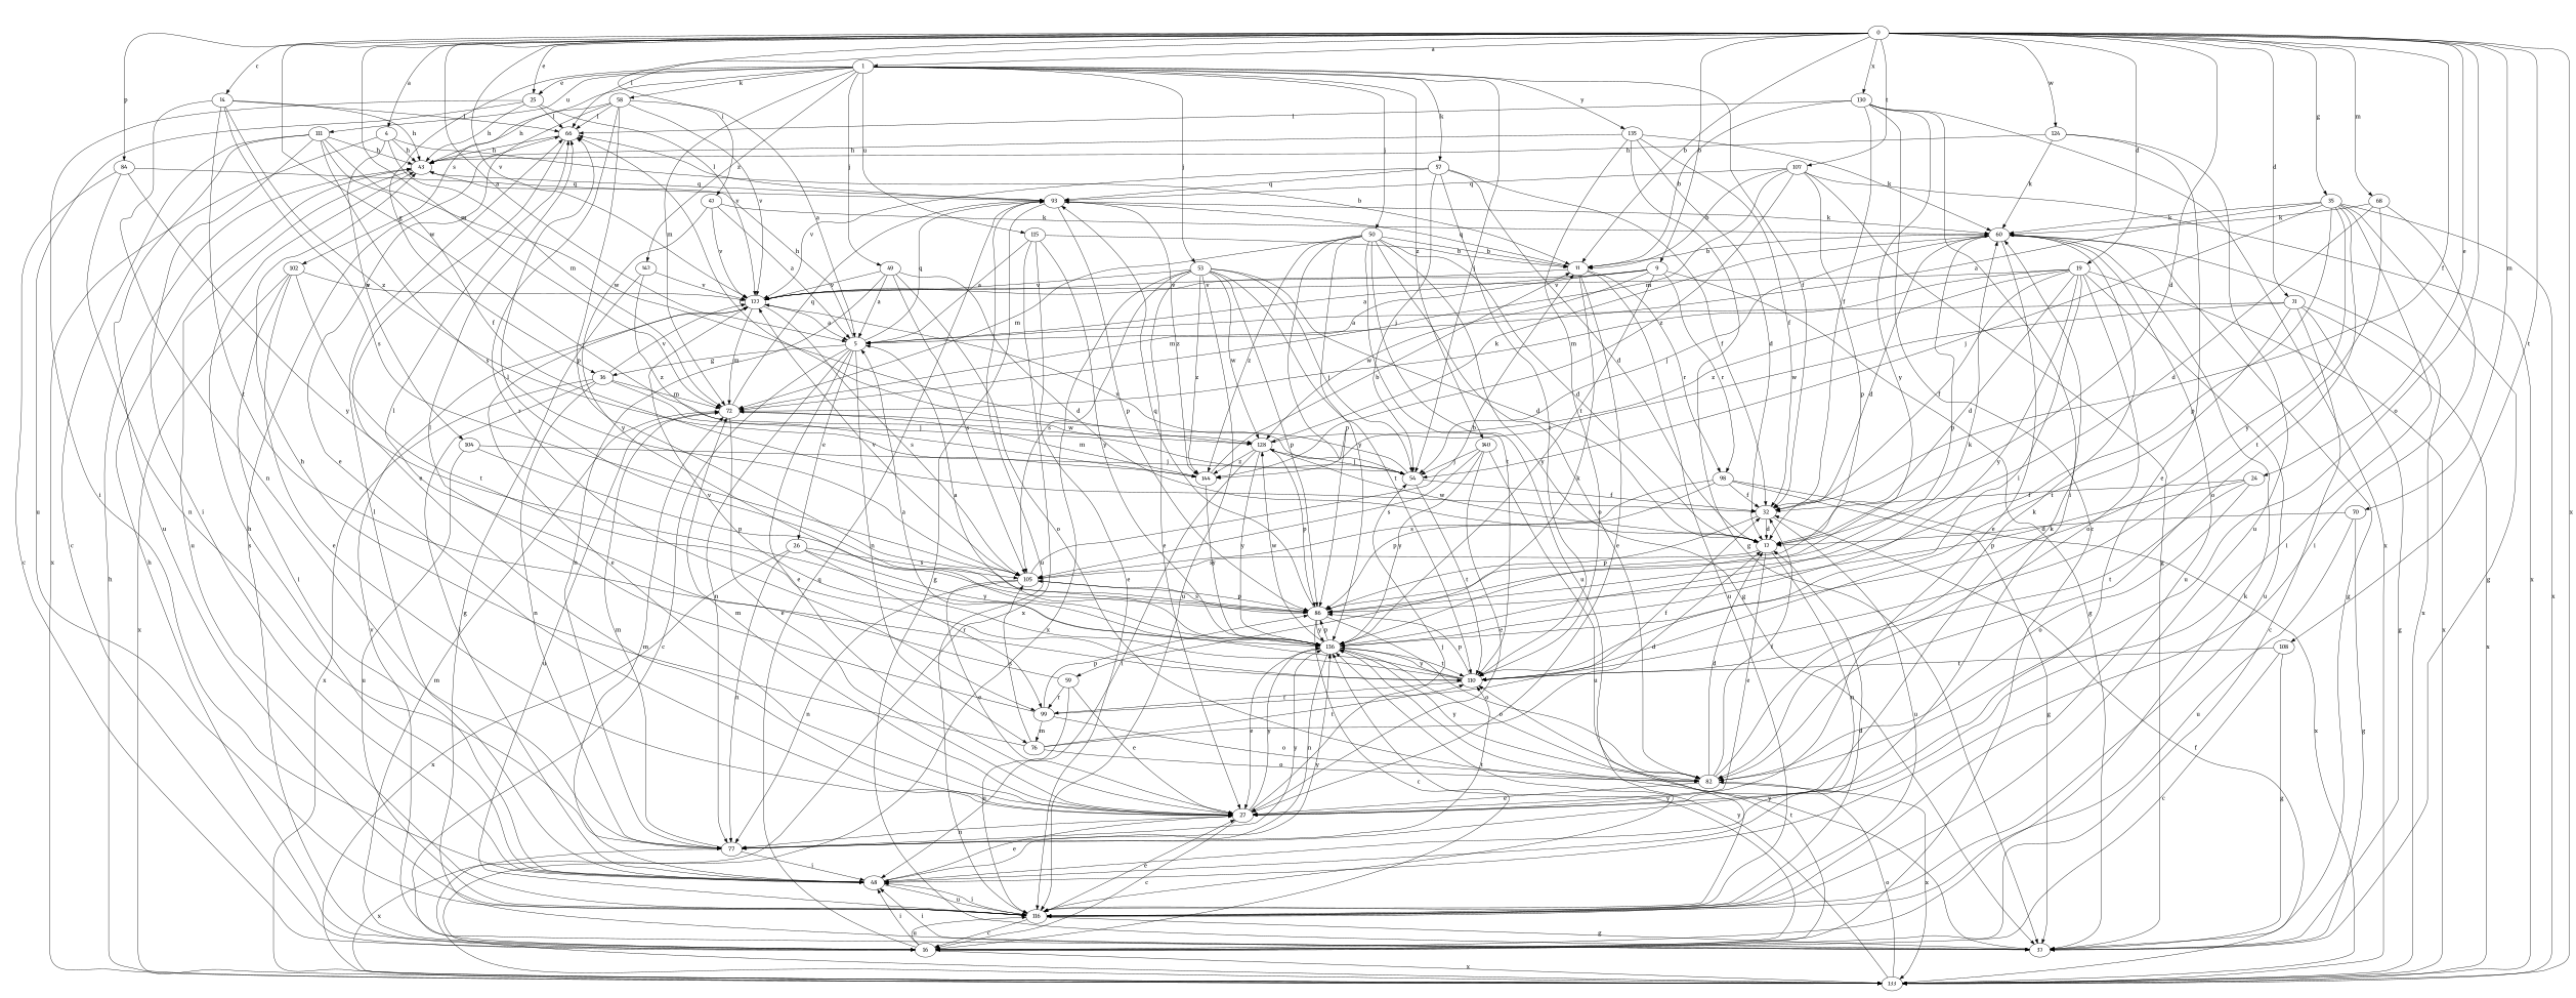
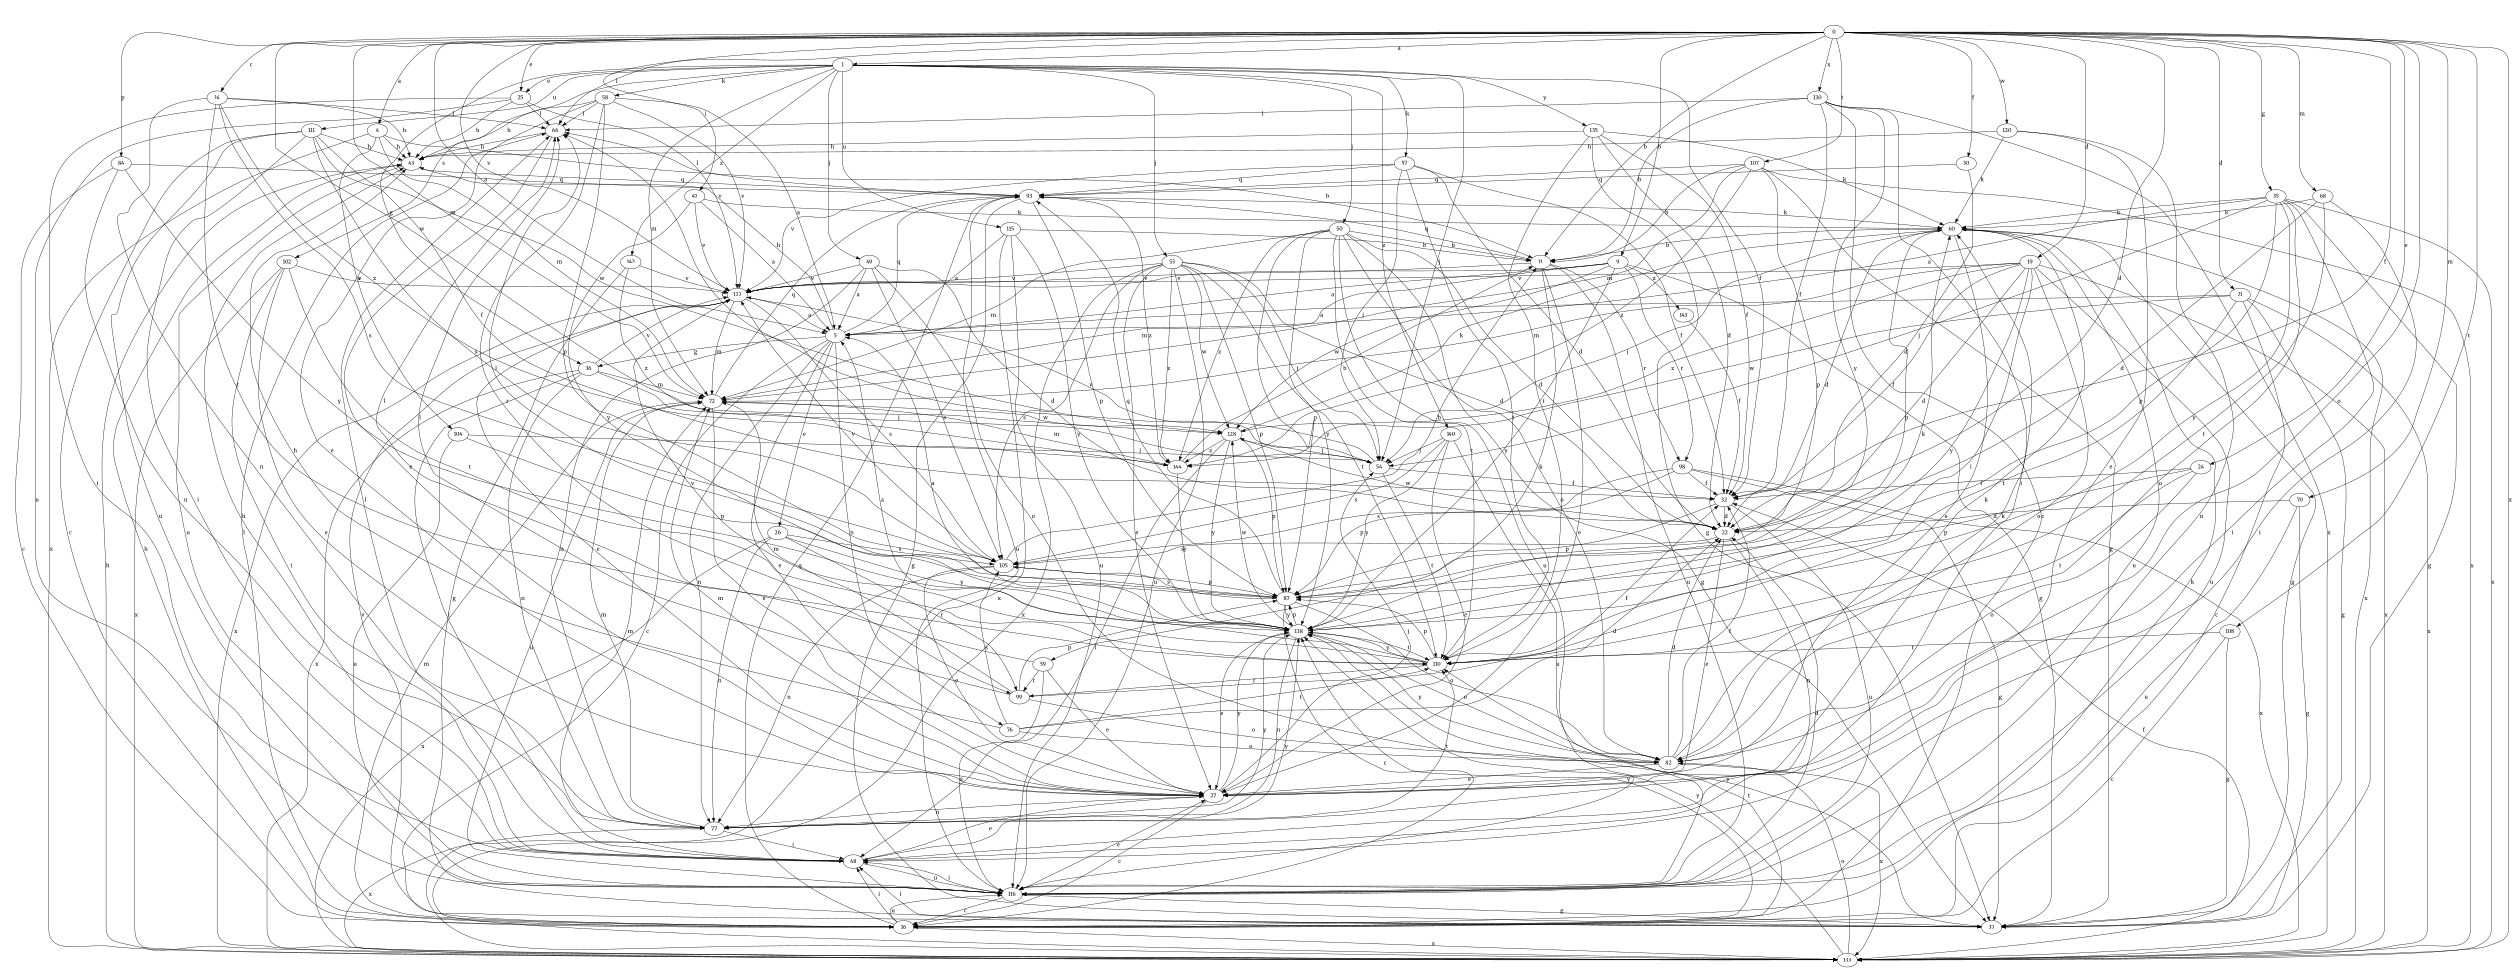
  strict digraph {
    fontname=Merriweather
    node [fontname=Merriweather]
    edge [fontname=Merriweather]
    0
    1
    4
    5
    9
    11
    14
    19
    21
-   22 [label=12]
+   22
    24
    25
+   30
    32
    35
    47
    66
    68
    70
    72
    82
    84
    107
    108
    122
-   124
+   124 [label=120]
    128
    130
    133
    36
    49
    50
    53
    54
    57
    58
    102
    111
    115
    135
    140
    142
    43
    104
    16
    26
    27
    76
    77
    93
    37
    98
-   138 [label=136]
+   138
+   143
    59
    116
    105
    110
    144
-   87 [label=86]
+   87
    48
    60
    99
    0 -> 1 [label=a]
    0 -> 4 [label=a]
    0 -> 5 [label=a]
    0 -> 9 [label=b]
    0 -> 11 [label=b]
    0 -> 14 [label=c]
    0 -> 19 [label=d]
    0 -> 21 [label=d]
    0 -> 22 [label=d]
    0 -> 24 [label=e]
    0 -> 25 [label=e]
+   0 -> 30 [label=f]
    0 -> 32 [label=f]
    0 -> 35 [label=g]
    0 -> 47 [label=i]
    0 -> 66 [label=l]
    0 -> 68 [label=m]
    0 -> 70 [label=m]
    0 -> 72 [label=m]
    0 -> 82 [label=o]
    0 -> 84 [label=p]
    0 -> 107 [label=t]
    0 -> 108 [label=t]
    0 -> 122 [label=v]
    0 -> 124 [label=w]
    0 -> 128 [label=w]
    0 -> 130 [label=x]
    0 -> 133 [label=x]
    1 -> 25 [label=e]
    1 -> 32 [label=f]
    1 -> 72 [label=m]
    1 -> 36 [label=g]
    1 -> 49 [label=j]
    1 -> 50 [label=j]
    1 -> 53 [label=j]
    1 -> 54 [label=j]
    1 -> 57 [label=k]
    1 -> 58 [label=k]
    1 -> 102 [label=s]
    1 -> 111 [label=u]
    1 -> 115 [label=u]
    1 -> 135 [label=y]
    1 -> 140 [label=z]
    1 -> 142 [label=z]
    4 -> 11 [label=b]
    4 -> 72 [label=m]
    4 -> 133 [label=x]
    4 -> 43 [label=h]
    4 -> 104 [label=s]
    5 -> 36 [label=g]
    5 -> 43 [label=h]
    5 -> 16 [label=c]
    5 -> 26 [label=e]
    5 -> 27 [label=e]
    5 -> 76 [label=n]
    5 -> 77 [label=n]
    5 -> 93 [label=q]
    9 -> 5 [label=a]
    9 -> 72 [label=m]
    9 -> 122 [label=v]
    9 -> 128 [label=w]
    9 -> 37 [label=g]
    9 -> 98 [label=r]
    9 -> 138 [label=y]
+   9 -> 143 [label=z]
    11 -> 122 [label=v]
    11 -> 27 [label=e]
    11 -> 93 [label=q]
    11 -> 98 [label=r]
    11 -> 59 [label=k]
    11 -> 116 [label=u]
    14 -> 66 [label=l]
    14 -> 43 [label=h]
    14 -> 77 [label=n]
    14 -> 105 [label=s]
    14 -> 110 [label=t]
    14 -> 144 [label=z]
    19 -> 22 [label=d]
    19 -> 32 [label=f]
    19 -> 72 [label=m]
    19 -> 82 [label=o]
    19 -> 122 [label=v]
    19 -> 133 [label=x]
    19 -> 138 [label=y]
    19 -> 116 [label=u]
    19 -> 110 [label=i]
    19 -> 144 [label=z]
    21 -> 5 [label=a]
    21 -> 128 [label=w]
    21 -> 133 [label=x]
    21 -> 16 [label=c]
    21 -> 37 [label=g]
    21 -> 110 [label=t]
    22 -> 128 [label=w]
    22 -> 27 [label=e]
    22 -> 77 [label=n]
    22 -> 105 [label=s]
    24 -> 32 [label=f]
    24 -> 82 [label=o]
    24 -> 110 [label=t]
    24 -> 87 [label=p]
    25 -> 66 [label=l]
    25 -> 122 [label=v]
    25 -> 43 [label=h]
    25 -> 116 [label=u]
    25 -> 48 [label=i]
+   30 -> 22 [label=d]
+   30 -> 93 [label=q]
    32 -> 22 [label=d]
    32 -> 116 [label=u]
    32 -> 87 [label=p]
    35 -> 5 [label=a]
    35 -> 82 [label=o]
    35 -> 133 [label=x]
    35 -> 54 [label=j]
    35 -> 37 [label=g]
    35 -> 138 [label=y]
    35 -> 87 [label=p]
    35 -> 48 [label=i]
    35 -> 60 [label=k]
    47 -> 5 [label=a]
    47 -> 122 [label=v]
    47 -> 138 [label=y]
    47 -> 60 [label=k]
    66 -> 43 [label=h]
    66 -> 27 [label=e]
    68 -> 22 [label=d]
    68 -> 110 [label=t]
    68 -> 48 [label=i]
    68 -> 60 [label=k]
    70 -> 22 [label=d]
    70 -> 37 [label=g]
    70 -> 116 [label=u]
    72 -> 128 [label=w]
    72 -> 27 [label=e]
    72 -> 93 [label=q]
    72 -> 116 [label=u]
    82 -> 22 [label=d]
    82 -> 32 [label=f]
    82 -> 133 [label=x]
    82 -> 27 [label=e]
    82 -> 138 [label=y]
    82 -> 60 [label=k]
    84 -> 16 [label=c]
    84 -> 77 [label=n]
    84 -> 93 [label=q]
    84 -> 138 [label=y]
    107 -> 11 [label=b]
    107 -> 72 [label=m]
    107 -> 133 [label=x]
    107 -> 93 [label=q]
    107 -> 37 [label=g]
    107 -> 144 [label=z]
    107 -> 87 [label=p]
    108 -> 16 [label=c]
    108 -> 37 [label=g]
    108 -> 110 [label=t]
    122 -> 5 [label=a]
    122 -> 72 [label=m]
+   122 -> 133 [label=x]
    122 -> 27 [label=e]
    122 -> 105 [label=s]
    124 -> 43 [label=h]
    124 -> 27 [label=e]
    124 -> 116 [label=u]
    124 -> 60 [label=k]
    128 -> 54 [label=j]
    128 -> 138 [label=y]
    128 -> 144 [label=z]
    128 -> 87 [label=p]
    128 -> 48 [label=i]
    128 -> 60 [label=k]
    130 -> 11 [label=b]
    130 -> 32 [label=f]
    130 -> 66 [label=l]
    130 -> 133 [label=x]
    130 -> 16 [label=c]
    130 -> 138 [label=y]
    130 -> 48 [label=i]
    133 -> 32 [label=f]
    133 -> 82 [label=o]
    133 -> 43 [label=h]
    133 -> 138 [label=y]
    36 -> 72 [label=m]
    36 -> 122 [label=v]
    36 -> 133 [label=x]
    36 -> 54 [label=j]
    36 -> 77 [label=n]
    36 -> 48 [label=i]
    49 -> 5 [label=a]
    49 -> 22 [label=d]
    49 -> 82 [label=o]
    49 -> 122 [label=v]
    49 -> 77 [label=n]
    49 -> 105 [label=s]
    50 -> 11 [label=b]
    50 -> 22 [label=d]
    50 -> 72 [label=m]
    50 -> 82 [label=o]
    50 -> 37 [label=g]
    50 -> 138 [label=y]
    50 -> 116 [label=u]
    50 -> 110 [label=t]
    50 -> 144 [label=z]
    50 -> 87 [label=p]
    53 -> 22 [label=d]
    53 -> 122 [label=v]
    53 -> 128 [label=w]
    53 -> 133 [label=x]
    53 -> 54 [label=j]
    53 -> 27 [label=e]
    53 -> 116 [label=u]
    53 -> 105 [label=s]
    53 -> 110 [label=t]
    53 -> 144 [label=z]
    53 -> 87 [label=p]
    54 -> 32 [label=f]
    54 -> 66 [label=l]
    54 -> 122 [label=v]
    54 -> 110 [label=t]
    57 -> 22 [label=d]
    57 -> 32 [label=f]
    57 -> 122 [label=v]
    57 -> 54 [label=j]
    57 -> 93 [label=q]
    57 -> 110 [label=t]
    58 -> 5 [label=a]
    58 -> 66 [label=l]
    58 -> 122 [label=v]
    58 -> 43 [label=h]
    58 -> 27 [label=e]
    58 -> 87 [label=p]
    58 -> 99 [label=r]
    102 -> 122 [label=v]
    102 -> 133 [label=x]
    102 -> 27 [label=e]
    102 -> 110 [label=t]
    102 -> 48 [label=i]
    111 -> 32 [label=f]
    111 -> 128 [label=w]
    111 -> 43 [label=h]
    111 -> 16 [label=c]
    111 -> 116 [label=u]
    111 -> 105 [label=s]
    111 -> 48 [label=i]
    115 -> 5 [label=a]
    115 -> 11 [label=b]
    115 -> 133 [label=x]
    115 -> 138 [label=y]
-   115 -> 116 [label=e]
+   115 -> 116 [label=u]
    135 -> 22 [label=d]
    135 -> 32 [label=f]
    135 -> 43 [label=h]
    135 -> 37 [label=g]
    135 -> 110 [label=t]
    135 -> 60 [label=k]
    140 -> 54 [label=j]
    140 -> 27 [label=e]
    140 -> 138 [label=y]
    140 -> 116 [label=u]
    140 -> 105 [label=s]
    142 -> 122 [label=v]
    142 -> 37 [label=g]
    142 -> 144 [label=z]
    43 -> 93 [label=q]
    43 -> 116 [label=u]
    104 -> 54 [label=j]
    104 -> 116 [label=u]
    104 -> 87 [label=p]
-   16 -> 66 [label=s]
+   16 -> 66 [label=l]
    16 -> 72 [label=m]
    16 -> 133 [label=x]
    16 -> 43 [label=h]
    16 -> 93 [label=q]
    16 -> 138 [label=y]
    16 -> 116 [label=u]
    16 -> 110 [label=t]
    16 -> 48 [label=i]
    16 -> 60 [label=k]
    26 -> 133 [label=x]
    26 -> 77 [label=n]
    26 -> 138 [label=y]
    26 -> 105 [label=s]
    26 -> 99 [label=r]
    27 -> 72 [label=m]
    27 -> 54 [label=j]
    27 -> 16 [label=c]
    27 -> 77 [label=n]
    27 -> 138 [label=y]
    27 -> 60 [label=k]
    76 -> 22 [label=d]
    76 -> 82 [label=o]
    76 -> 43 [label=h]
    76 -> 105 [label=s]
    76 -> 110 [label=t]
    77 -> 72 [label=m]
    77 -> 133 [label=x]
    77 -> 138 [label=y]
    77 -> 110 [label=t]
    77 -> 48 [label=i]
    93 -> 66 [label=l]
    93 -> 37 [label=g]
    93 -> 116 [label=u]
    93 -> 144 [label=z]
    93 -> 87 [label=p]
    93 -> 60 [label=k]
    37 -> 122 [label=v]
    37 -> 138 [label=y]
    37 -> 48 [label=i]
    98 -> 32 [label=f]
    98 -> 133 [label=x]
    98 -> 37 [label=g]
    98 -> 105 [label=s]
    98 -> 87 [label=p]
    138 -> 5 [label=a]
    138 -> 82 [label=o]
    138 -> 128 [label=w]
    138 -> 27 [label=e]
    138 -> 77 [label=n]
    138 -> 110 [label=t]
    138 -> 87 [label=p]
    138 -> 60 [label=k]
+   143 -> 32 [label=f]
    59 -> 66 [label=l]
    59 -> 27 [label=e]
    59 -> 116 [label=u]
    59 -> 99 [label=r]
    116 -> 22 [label=d]
    116 -> 16 [label=c]
    116 -> 27 [label=e]
    116 -> 37 [label=g]
    116 -> 48 [label=i]
    105 -> 11 [label=b]
    105 -> 122 [label=v]
    105 -> 27 [label=e]
    105 -> 77 [label=n]
    105 -> 87 [label=p]
    110 -> 5 [label=a]
    110 -> 122 [label=v]
    110 -> 138 [label=y]
    110 -> 87 [label=p]
    110 -> 99 [label=r]
    144 -> 11 [label=b]
    144 -> 72 [label=m]
    144 -> 138 [label=y]
    87 -> 66 [label=l]
    87 -> 82 [label=o]
    87 -> 16 [label=c]
    87 -> 93 [label=q]
    87 -> 138 [label=y]
    87 -> 105 [label=s]
    48 -> 66 [label=l]
    48 -> 72 [label=m]
    48 -> 43 [label=h]
    48 -> 27 [label=e]
    48 -> 138 [label=y]
    48 -> 116 [label=u]
    60 -> 11 [label=b]
    60 -> 22 [label=d]
    60 -> 133 [label=x]
    60 -> 54 [label=j]
    60 -> 27 [label=e]
    60 -> 37 [label=g]
    60 -> 116 [label=u]
    60 -> 87 [label=p]
    99 -> 32 [label=f]
    99 -> 66 [label=l]
-   99 -> 76 [label=m]
+   99 -> 72 [label=m]
    99 -> 82 [label=o]
    99 -> 87 [label=p]
  }
